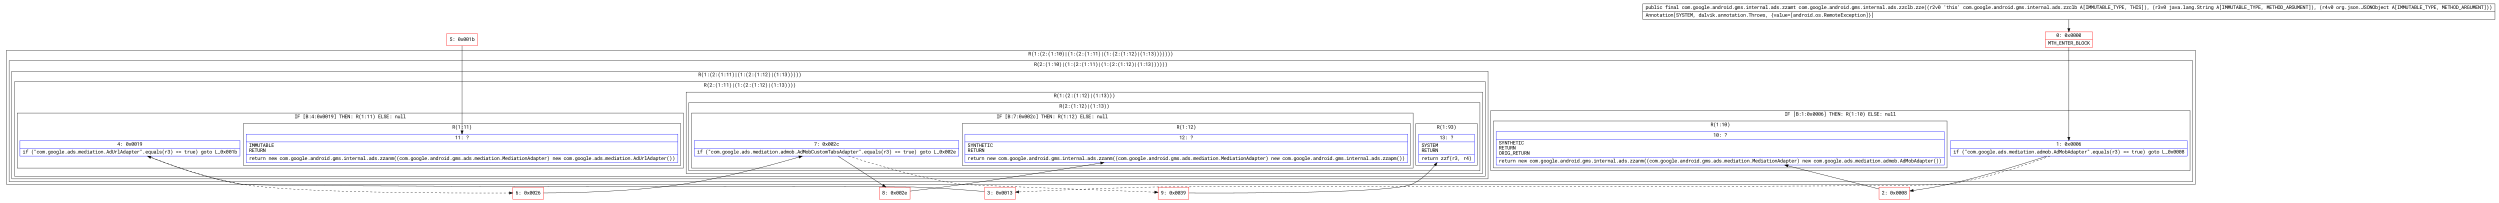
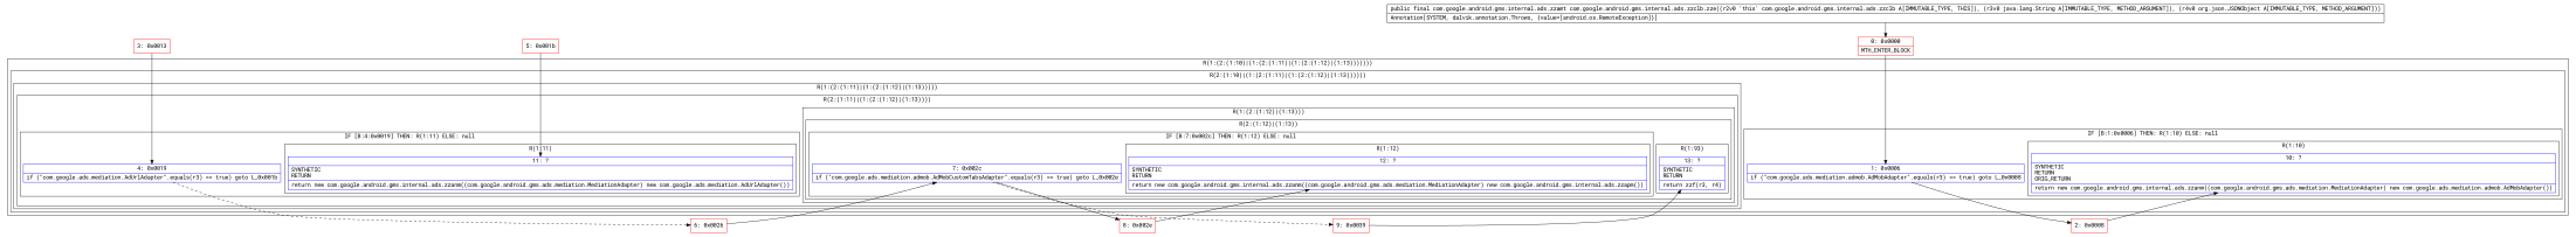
  digraph {
    fontname="Roboto Mono"
    node [color=blue fontname="Roboto Mono" shape=record]
    edge [fontname="Roboto Mono"]
    n1 [label="{10\:\ ?|SYNTHETIC\lRETURN\lORIG_RETURN\l|return new com.google.android.gms.internal.ads.zzanm((com.google.android.gms.ads.mediation.MediationAdapter) new com.google.ads.mediation.admob.AdMobAdapter())\l}"]
    n2 [label="{1\:\ 0x0006|if (\"com.google.ads.mediation.admob.AdMobAdapter\".equals(r3) == true) goto L_0x0008\l}"]
-   n3 [label="{11\:\ ?|IMMUTABLE\lRETURN\l|return new com.google.android.gms.internal.ads.zzanm((com.google.android.gms.ads.mediation.MediationAdapter) new com.google.ads.mediation.AdUrlAdapter())\l}"]
+   n3 [label="{11\:\ ?|SYNTHETIC\lRETURN\l|return new com.google.android.gms.internal.ads.zzanm((com.google.android.gms.ads.mediation.MediationAdapter) new com.google.ads.mediation.AdUrlAdapter())\l}"]
    n4 [label="{4\:\ 0x0019|if (\"com.google.ads.mediation.AdUrlAdapter\".equals(r3) == true) goto L_0x001b\l}"]
    n5 [label="{12\:\ ?|SYNTHETIC\lRETURN\l|return new com.google.android.gms.internal.ads.zzanm((com.google.android.gms.ads.mediation.MediationAdapter) new com.google.android.gms.internal.ads.zzapm())\l}"]
    n6 [label="{7\:\ 0x002c|if (\"com.google.ads.mediation.admob.AdMobCustomTabsAdapter\".equals(r3) == true) goto L_0x002e\l}"]
-   n7 [label="{13\:\ ?|SYSTEM\lRETURN\l|return zzf(r3, r4)\l}"]
+   n7 [label="{13\:\ ?|SYNTHETIC\lRETURN\l|return zzf(r3, r4)\l}"]
    n8 [color=red label="{2\:\ 0x0008}"]
    n9 [color=red label="{3\:\ 0x0013}"]
    n10 [color=red label="{6\:\ 0x0026}"]
    n11 [color=red label="{8\:\ 0x002e}"]
    n12 [color=red label="{9\:\ 0x0039}"]
    n13 [color=red label="{5\:\ 0x001b}"]
    n14 [color=red label="{0\:\ 0x0000|MTH_ENTER_BLOCK\l}"]
    n15 [label="{public final com.google.android.gms.internal.ads.zzamt com.google.android.gms.internal.ads.zzclb.zze((r2v0 'this' com.google.android.gms.internal.ads.zzclb A[IMMUTABLE_TYPE, THIS]), (r3v0 java.lang.String A[IMMUTABLE_TYPE, METHOD_ARGUMENT]), (r4v0 org.json.JSONObject A[IMMUTABLE_TYPE, METHOD_ARGUMENT]))  | Annotation[SYSTEM, dalvik.annotation.Throws, \{value=[android.os.RemoteException]\}]\l}" color=""]
    subgraph cluster_1 {
      label="R(1:(2:(1:10)|(1:(2:(1:11)|(1:(2:(1:12)|(1:13)))))))"
      subgraph cluster_2 {
        label="R(2:(1:10)|(1:(2:(1:11)|(1:(2:(1:12)|(1:13))))))"
        subgraph cluster_3 {
          label="IF [B:1:0x0006] THEN: R(1:10) ELSE: null"
          n2
          subgraph cluster_4 {
            label="R(1:10)"
            n1
          }
        }
        subgraph cluster_5 {
          label="R(1:(2:(1:11)|(1:(2:(1:12)|(1:13)))))"
          subgraph cluster_6 {
            label="R(2:(1:11)|(1:(2:(1:12)|(1:13))))"
            subgraph cluster_7 {
              label="IF [B:4:0x0019] THEN: R(1:11) ELSE: null"
              n4
              subgraph cluster_8 {
                label="R(1:11)"
                n3
              }
            }
            subgraph cluster_9 {
              label="R(1:(2:(1:12)|(1:13)))"
              subgraph cluster_10 {
                label="R(2:(1:12)|(1:13))"
                subgraph cluster_11 {
                  label="IF [B:7:0x002c] THEN: R(1:12) ELSE: null"
                  n6
                  subgraph cluster_12 {
                    label="R(1:12)"
                    n5
                  }
                }
                subgraph cluster_13 {
                  label="R(1:93)"
                  n7
                }
              }
            }
          }
        }
      }
    }
    n2 -> n8
-   n2 -> n9 [style=dashed]
    n4 -> n10 [style=dashed]
    n6 -> n11
    n6 -> n12 [style=dashed]
    n8 -> n1
    n9 -> n4
    n10 -> n6
    n11 -> n5
    n12 -> n7
    n13 -> n3
    n14 -> n2
    n15 -> n14
  }
